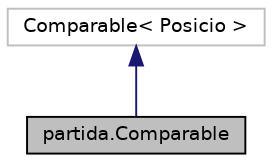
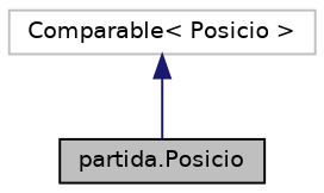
  digraph {
    node [fontname=Helvetica fontsize=10 shape=record style=filled]
-   n1 [color=black fillcolor=grey75 fontcolor=black height=0.2 label="partida.Comparable" width=0.4]
+   n1 [color=black fillcolor=grey75 fontcolor=black height=0.2 label="partida.Posicio" width=0.4]
    n2 [color=grey75 fillcolor=white height=0.2 label="Comparable\< Posicio \>" width=0.4]
    n2 -> n1 [color=midnightblue dir=back fontname=Helvetica fontsize=10 labelfontname=Helvetica labelfontsize=10 style=solid]
  }
